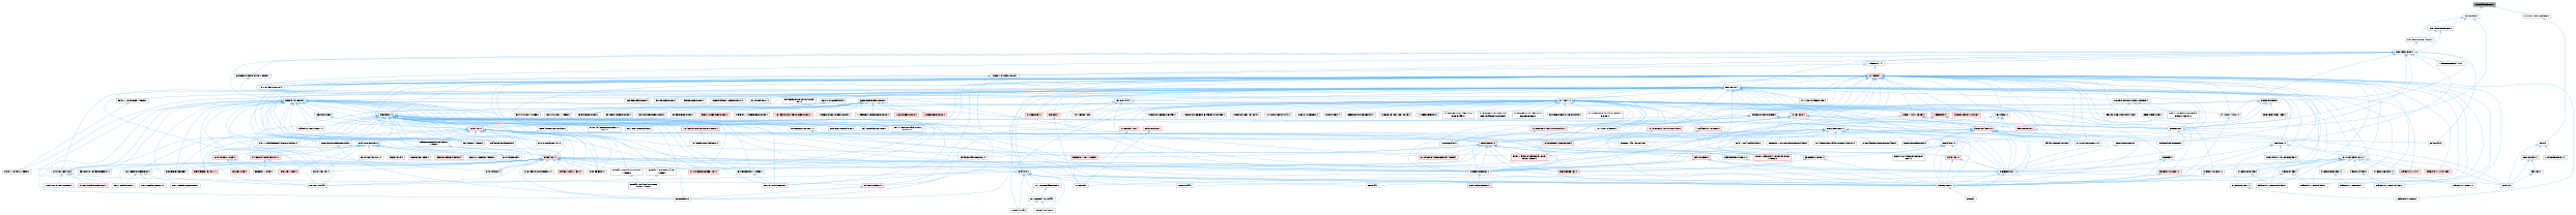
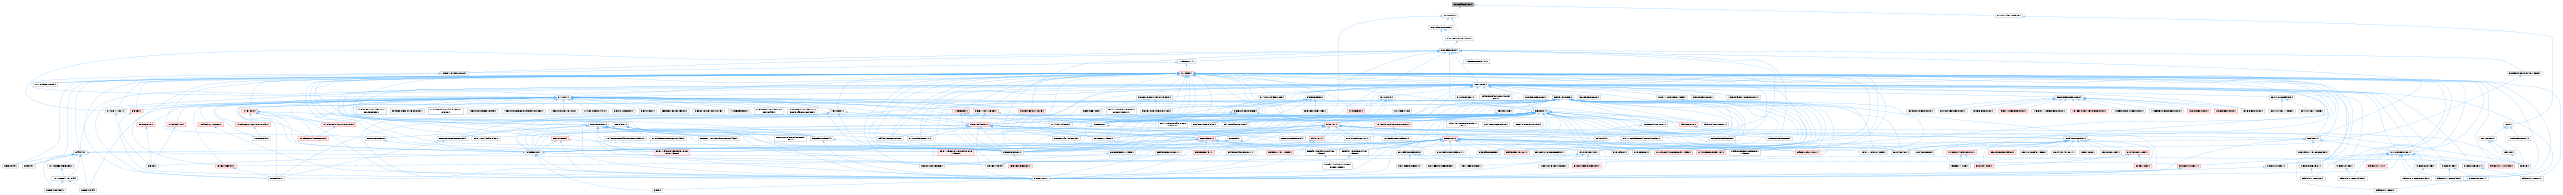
  digraph {
    node [color=grey40 fillcolor=white fontname=Helvetica fontsize=10 shape=box style=filled]
    edge [color=steelblue1 dir=back fontname=Helvetica fontsize=10 labelfontname=Helvetica labelfontsize=10 style=solid]
    n1 [color=gray40 fillcolor=grey60 fontcolor=black height=0.2 label="FontSdfSettings.h" width=0.4]
    n2 [height=0.2 label="FontCache.h" width=0.4]
    n3 [height=0.2 label="FontProviderInterface.h" width=0.4]
    n4 [height=0.2 label="DrawElementPayloads.h" width=0.4]
    n5 [height=0.2 label="SlateCore.h" width=0.4]
    n6 [height=0.2 label="DrawElementTypes.h" width=0.4]
    n7 [height=0.2 label="Font.h" width=0.4]
    n8 [height=0.2 label="DrawElements.h" width=0.4]
    n9 [height=0.2 label="Engine.h" width=0.4]
    n10 [height=0.2 label="SlateBasics.h" width=0.4]
    n11 [height=0.2 label="PaintUtils.h" width=0.4]
    n12 [height=0.2 label="SBoxPanel.h" width=0.4]
    n13 [height=0.2 label="SlateSharedPCH.h" width=0.4]
    n14 [height=0.2 label="SSpinBox.h" width=0.4]
    n15 [height=0.2 label="STableRow.h" width=0.4]
    n16 [height=0.2 label="SubTrackEditorBase.h" width=0.4]
    n17 [height=0.2 label="SVirtualWindow.h" width=0.4]
    n18 [height=0.2 label="STriggerThresholdLineWidget.h" width=0.4]
    n19 [height=0.2 label="SlateInvalidationRoot.h" width=0.4]
    n20 [height=0.2 label="SlateRenderer.h" width=0.4]
    n21 [height=0.2 label="WidgetBaseBehavior.h" width=0.4]
    n22 [height=0.2 label="WidgetProxy.h" width=0.4]
    n23 [height=0.2 label="BoneDragDropOp.h" width=0.4]
    n24 [height=0.2 label="ClassDragDropOp.h" width=0.4]
    n25 [height=0.2 label="CommonLoadGuard.h" width=0.4]
    n26 [height=0.2 label="DecoratedDragDropOp.h" width=0.4]
    n27 [height=0.2 label="LevelDragDropOp.h" width=0.4]
    n28 [height=0.2 label="DiffUtils.h" width=0.4]
    n29 [height=0.2 label="GameModeInfoCustomizer.h" width=0.4]
    n30 [height=0.2 label="LayoutUtils.h" width=0.4]
    n31 [height=0.2 label="MaterialGraphNode_Custom.h" width=0.4]
    n32 [height=0.2 label="PropertyCustomizationHelpers.h" width=0.4]
    n33 [height=0.2 label="SAudioTextBox.h" width=0.4]
    n34 [height=0.2 label="SBreadcrumbTrail.h" width=0.4]
    n35 [height=0.2 label="SComboButton.h" width=0.4]
    n36 [height=0.2 label="SEditableComboBox.h" width=0.4]
    n37 [height=0.2 label="SSCSEditor.h" width=0.4]
    n38 [height=0.2 label="SGridLineSpacingList.h" width=0.4]
    n39 [height=0.2 label="SNumericDropDown.h" width=0.4]
    n40 [height=0.2 label="SFilterBarClippingHorizontal\lBox.h" width=0.4]
    n41 [height=0.2 label="SHeader.h" width=0.4]
    n42 [height=0.2 label="SNumericEntryBox.h" width=0.4]
    n43 [height=0.2 label="SVector2DSlider.h" width=0.4]
    n44 [height=0.2 label="SVector2DTextBox.h" width=0.4]
    n45 [height=0.2 label="SVector4Slider.h" width=0.4]
    n46 [height=0.2 label="SVector4TextBox.h" width=0.4]
    n47 [height=0.2 label="SVectorSlider.h" width=0.4]
    n48 [height=0.2 label="SVectorTextBox.h" width=0.4]
    n49 [height=0.2 label="SRigVMVariantTagWidget.h" width=0.4]
    n50 [height=0.2 label="SRigVMVariantWidget.h" width=0.4]
    n51 [height=0.2 label="SScrollBox.h" width=0.4]
    n52 [height=0.2 label="SSegmentedControl.h" width=0.4]
    n53 [height=0.2 label="SSkeletonWidget.h" width=0.4]
    n54 [height=0.2 label="STableViewBase.h" width=0.4]
    n55 [height=0.2 label="SWindow.h" width=0.4]
    n56 [height=0.2 label="SWindowTitleBar.h" width=0.4]
    n57 [height=0.2 label="SWindowTitleBarArea.h" width=0.4]
    n58 [height=0.2 label="SocketDragDropOp.h" width=0.4]
    n59 [color=red fillcolor="#FFF0F0" height=0.2 label="EngineSharedPCH.h" width=0.4]
    n60 [height=0.2 label="SlateExtras.h" width=0.4]
    n61 [height=0.2 label="STransformViewportToolbar.h" width=0.4]
    n62 [height=0.2 label="SBlueprintDiff.h" width=0.4]
    n63 [height=0.2 label="SBoneMappingBase.h" width=0.4]
    n64 [color=red fillcolor="#FFF0F0" height=0.2 label="SComboBox.h" width=0.4]
    n65 [height=0.2 label="SComponentClassCombo.h" width=0.4]
    n66 [height=0.2 label="DataflowTransformOutliner\lWidget.h" width=0.4]
    n67 [height=0.2 label="DataflowVerticesOutliner\lWidget.h" width=0.4]
    n68 [height=0.2 label="SFilterConfiguratorRow.h" width=0.4]
    n69 [color=red fillcolor="#FFF0F0" height=0.2 label="SelectionViewWidget.h" width=0.4]
    n70 [height=0.2 label="BoneSelectionWidget.h" width=0.4]
    n71 [height=0.2 label="CurveEditorTreeTraits.h" width=0.4]
    n72 [height=0.2 label="DlgReferenceTree.h" width=0.4]
    n73 [height=0.2 label="FindInBlueprints.h" width=0.4]
    n74 [height=0.2 label="FindInGraph.h" width=0.4]
    n75 [height=0.2 label="IDetailDragDropHandler.h" width=0.4]
    n76 [height=0.2 label="IOutlinerExtension.h" width=0.4]
    n77 [height=0.2 label="OutlinerSpacer.h" width=0.4]
    n78 [height=0.2 label="SOutlinerView.h" width=0.4]
    n79 [color=red fillcolor="#FFF0F0" height=0.2 label="NavigationToolItemParameters.h" width=0.4]
    n80 [height=0.2 label="PropertyInfoViewStyle.h" width=0.4]
    n81 [height=0.2 label="ReferenceSectionSelection\lWidget.h" width=0.4]
    n82 [height=0.2 label="SAnimAttributeView.h" width=0.4]
    n83 [height=0.2 label="SDeleteAssetsDialog.h" width=0.4]
    n84 [height=0.2 label="SFilterableObjectList.h" width=0.4]
    n85 [height=0.2 label="SFixupSelfContextDlg.h" width=0.4]
    n86 [color=red fillcolor="#FFF0F0" height=0.2 label="SGraphActionMenu.h" width=0.4]
    n87 [height=0.2 label="SGraphPinComboBox.h" width=0.4]
    n88 [height=0.2 label="SKeySelector.h" width=0.4]
    n89 [color=red fillcolor="#FFF0F0" height=0.2 label="SKismetDebugTreeView.h" width=0.4]
    n90 [color=red fillcolor="#FFF0F0" height=0.2 label="SListView.h" width=0.4]
    n91 [color=red fillcolor="#FFF0F0" height=0.2 label="STreeView.h" width=0.4]
    n92 [height=0.2 label="SNavigationToolTreeRow.h" width=0.4]
    n93 [color=red fillcolor="#FFF0F0" height=0.2 label="STableTreeViewRow.h" width=0.4]
    n94 [height=0.2 label="SListViewSelectorDropdown\lMenu.h" width=0.4]
    n95 [height=0.2 label="SPrivateAssetsDialog.h" width=0.4]
    n96 [height=0.2 label="SSkinWeightProfileImport\lOptions.h" width=0.4]
    n97 [height=0.2 label="SSuggestionTextBox.h" width=0.4]
    n98 [color=red fillcolor="#FFF0F0" height=0.2 label="SAudioOscilloscopePanelWidget.h" width=0.4]
    n99 [height=0.2 label="SInvalidationPanel.h" width=0.4]
    n100 [color=red fillcolor="#FFF0F0" height=0.2 label="SlateApplication.h" width=0.4]
    n101 [height=0.2 label="EngineFontServices.h" width=0.4]
    n102 [height=0.2 label="SlateApplicationBase.h" width=0.4]
    n103 [color=red fillcolor="#FFF0F0" height=0.2 label="SWidget.h" width=0.4]
    n104 [height=0.2 label="CommonLazyImage.h" width=0.4]
    n105 [height=0.2 label="CommonLazyWidget.h" width=0.4]
    n106 [color=red fillcolor="#FFF0F0" height=0.2 label="ActorDragDropOp.h" width=0.4]
    n107 [color=red fillcolor="#FFF0F0" height=0.2 label="AssetDragDropOp.h" width=0.4]
    n108 [height=0.2 label="CollectionDragDropOp.h" width=0.4]
    n109 [height=0.2 label="CompositeDragDropOp.h" width=0.4]
    n110 [height=0.2 label="FolderDragDropOp.h" width=0.4]
    n111 [color=red fillcolor="#FFF0F0" height=0.2 label="GraphNodeDragDropOp.h" width=0.4]
    n112 [height=0.2 label="HierarchyWidgetDragDropOp.h" width=0.4]
    n113 [color=red fillcolor="#FFF0F0" height=0.2 label="NavigationToolItemDragDropOp.h" width=0.4]
    n114 [height=0.2 label="WidgetPropertyDragDropOp.h" width=0.4]
    n115 [height=0.2 label="WidgetTemplateDragDropOp.h" width=0.4]
    n116 [height=0.2 label="AsyncDetailViewDiff.h" width=0.4]
    n117 [height=0.2 label="SDetailsDiff.h" width=0.4]
    n118 [height=0.2 label="SDetailsSplitter.h" width=0.4]
    n119 [height=0.2 label="AsyncTreeDifferences.h" width=0.4]
    n120 [height=0.2 label="DetailsDiff.h" width=0.4]
    n121 [height=0.2 label="SCSDiff.h" width=0.4]
    n122 [height=0.2 label="SLinkedBox.cpp" width=0.4]
    n123 [color=red fillcolor="#FFF0F0" height=0.2 label="SNodePanel.h" width=0.4]
    n124 [height=0.2 label="DetailTreeNode.h" width=0.4]
    n125 [height=0.2 label="PerlinNoiseChannelDetails\lCustomization.h" width=0.4]
    n126 [color=red fillcolor="#FFF0F0" height=0.2 label="STableTreeView.h" width=0.4]
    n127 [height=0.2 label="CategoryMenuComboButtonBuilder.h" width=0.4]
    n128 [height=0.2 label="MovieSceneConditionCustomization.h" width=0.4]
    n129 [height=0.2 label="OverridesComboButtonBuilder.h" width=0.4]
    n130 [color=red fillcolor="#FFF0F0" height=0.2 label="SRigVMGraphPinEditableName\lValueWidget.h" width=0.4]
    n131 [color=red fillcolor="#FFF0F0" height=0.2 label="SRigVMGraphPinNameListValue\lWidget.h" width=0.4]
    n132 [height=0.2 label="SPopUpErrorText.h" width=0.4]
    n133 [color=red fillcolor="#FFF0F0" height=0.2 label="SGraphPinNum.h" width=0.4]
    n134 [color=red fillcolor="#FFF0F0" height=0.2 label="SGraphPinNumSlider.h" width=0.4]
    n135 [height=0.2 label="SGraphPinVector2DSlider.h" width=0.4]
    n136 [height=0.2 label="SGraphPinVectorSlider.h" width=0.4]
    n137 [color=red fillcolor="#FFF0F0" height=0.2 label="SRotatorInputBox.h" width=0.4]
    n138 [height=0.2 label="SVectorInputBox.h" width=0.4]
    n139 [height=0.2 label="SGraphPinVector2D.h" width=0.4]
    n140 [height=0.2 label="SGraphPinVector4Slider.h" width=0.4]
    n141 [height=0.2 label="SGraphPinVector4.h" width=0.4]
    n142 [height=0.2 label="SGraphPinVector.h" width=0.4]
    n143 [height=0.2 label="SCommonHierarchicalScroll\lBox.h" width=0.4]
    n144 [height=0.2 label="SCurveEditorTree.h" width=0.4]
    n145 [height=0.2 label="RigVMVariableDetailCustomization.h" width=0.4]
    n146 [color=red fillcolor="#FFF0F0" height=0.2 label="STileView.h" width=0.4]
    n147 [height=0.2 label="SBlueprintNamespaceEntry.h" width=0.4]
    n148 [height=0.2 label="IItemsSource.h" width=0.4]
    n149 [color=red fillcolor="#FFF0F0" height=0.2 label="BlueprintEditor.h" width=0.4]
    n150 [height=0.2 label="AnimationEditorUtils.h" width=0.4]
    n151 [color=red fillcolor="#FFF0F0" height=0.2 label="Dialogs.h" width=0.4]
    n152 [height=0.2 label="DlgPickAssetPath.h" width=0.4]
    n153 [height=0.2 label="DlgPickPath.h" width=0.4]
    n154 [color=red fillcolor="#FFF0F0" height=0.2 label="EditorEngine.h" width=0.4]
    n155 [height=0.2 label="FeedbackContextEditor.h" width=0.4]
    n156 [color=red fillcolor="#FFF0F0" height=0.2 label="GameEngine.h" width=0.4]
    n157 [height=0.2 label="IPIEPreviewDeviceModule.h" width=0.4]
    n158 [color=red fillcolor="#FFF0F0" height=0.2 label="IPixelStreaming2InputHandler.h" width=0.4]
    n159 [height=0.2 label="InputHandler.h" width=0.4]
    n160 [color=red fillcolor="#FFF0F0" height=0.2 label="IPixelStreamingInputHandler.h" width=0.4]
    n161 [color=red fillcolor="#FFF0F0" height=0.2 label="IPixelStreamingStreamer.h" width=0.4]
    n162 [height=0.2 label="IWidgetReflector.h" width=0.4]
    n163 [height=0.2 label="MenuStack.h" width=0.4]
    n164 [height=0.2 label="SRigVMBulkEditDialog.h" width=0.4]
    n165 [color=red fillcolor="#FFF0F0" height=0.2 label="NotificationManager.h" width=0.4]
    n166 [height=0.2 label="PixelStreamingVideoInput\lBackBuffer.h" width=0.4]
    n167 [height=0.2 label="PixelStreamingVideoInput\lBackBufferComposited.h" width=0.4]
    n168 [height=0.2 label="PixelStreamingVideoInput\lRenderTarget.h" width=0.4]
    n169 [color=red fillcolor="#FFF0F0" height=0.2 label="PropertyEditorModule.h" width=0.4]
    n170 [height=0.2 label="SFilterExpressionHelpDialog.h" width=0.4]
    n171 [color=red fillcolor="#FFF0F0" height=0.2 label="SViewport.h" width=0.4]
    n172 [height=0.2 label="SWorldPartitionBuildNavigation\lDialog.h" width=0.4]
    n173 [color=red height=0.2 label="SlateWindowHelper.h" width=0.4]
    n174 [color=red fillcolor="#FFF0F0" height=0.2 label="TabManager.h" width=0.4]
    n175 [color=red fillcolor="#FFF0F0" height=0.2 label="UnrealEdMisc.h" width=0.4]
    n176 [height=0.2 label="VideoProducerBackBuffer.h" width=0.4]
    n177 [height=0.2 label="VideoProducerBackBufferComposited.h" width=0.4]
    n178 [height=0.2 label="VideoProducerViewport.h" width=0.4]
    n179 [color=red fillcolor="#FFF0F0" height=0.2 label="WidgetPath.h" width=0.4]
    n180 [height=0.2 label="Slate.h" width=0.4]
-   n181 [height=0.2 label="UnrealEd.h" width=0.4]
+   n181 [height=0.2 label="Dialog.h" width=0.4]
    n182 [height=0.2 label="DataflowCollectionSpread\lSheetWidget.h" width=0.4]
    n183 [height=0.2 label="SCurveEditorTreePin.h" width=0.4]
    n184 [height=0.2 label="SCurveEditorTreeSelect.h" width=0.4]
    n185 [color=red fillcolor="#FFF0F0" height=0.2 label="BlueprintEditorSettings.h" width=0.4]
    n186 [height=0.2 label="ImaginaryBlueprintData.h" width=0.4]
    n187 [height=0.2 label="CategoryModel.h" width=0.4]
    n188 [color=red fillcolor="#FFF0F0" height=0.2 label="ChannelModel.h" width=0.4]
    n189 [color=red fillcolor="#FFF0F0" height=0.2 label="FolderModel.h" width=0.4]
    n190 [color=red fillcolor="#FFF0F0" height=0.2 label="ISequencerTrackEditor.h" width=0.4]
    n191 [color=red fillcolor="#FFF0F0" height=0.2 label="LinkedOutlinerExtension.h" width=0.4]
    n192 [color=red fillcolor="#FFF0F0" height=0.2 label="OutlinerItemModel.h" width=0.4]
    n193 [height=0.2 label="SColumnToggleWidget.h" width=0.4]
    n194 [height=0.2 label="SOutlinerViewRow.h" width=0.4]
    n195 [height=0.2 label="STrackLane.h" width=0.4]
    n196 [height=0.2 label="SequenceModel.h" width=0.4]
    n197 [height=0.2 label="NavigationToolAddItem.h" width=0.4]
    n198 [height=0.2 label="AudioDebugDraw.h" width=0.4]
    n199 [height=0.2 label="CanvasItem.h" width=0.4]
    n200 [height=0.2 label="Canvas.h" width=0.4]
    n1 -> n2
    n1 -> n3
    n2 -> n4
    n2 -> n5
    n2 -> n6
    n3 -> n7
    n4 -> n8
    n5 -> n9
    n5 -> n10
    n6 -> n4
    n6 -> n8
    n7 -> n9
    n7 -> n198
    n7 -> n199
    n8 -> n5
    n8 -> n11
    n8 -> n12
    n8 -> n13
    n8 -> n14
    n8 -> n15
    n8 -> n16
    n8 -> n17
    n8 -> n18
    n8 -> n19
    n8 -> n20
    n8 -> n21
    n8 -> n22
    n10 -> n9
    n10 -> n60
    n10 -> n180
    n10 -> n181
    n12 -> n5
    n12 -> n13
    n12 -> n14
    n12 -> n15
    n12 -> n23
    n12 -> n24
    n12 -> n25
    n12 -> n26
    n12 -> n27
    n12 -> n28
    n12 -> n29
    n12 -> n30
    n12 -> n31
    n12 -> n32
    n12 -> n33
    n12 -> n34
    n12 -> n35
    n12 -> n36
    n12 -> n37
    n12 -> n38
    n12 -> n39
    n12 -> n40
    n12 -> n41
    n12 -> n42
    n12 -> n43
    n12 -> n44
    n12 -> n45
    n12 -> n46
    n12 -> n47
    n12 -> n48
    n12 -> n49
    n12 -> n50
    n12 -> n51
    n12 -> n52
    n12 -> n53
    n12 -> n54
    n12 -> n55
    n12 -> n56
    n12 -> n57
    n12 -> n58
    n13 -> n59
    n14 -> n10
    n14 -> n42
    n14 -> n60
    n14 -> n61
    n15 -> n10
    n15 -> n13
    n15 -> n37
    n15 -> n53
    n15 -> n60
    n15 -> n62
    n15 -> n63
    n15 -> n64
    n15 -> n65
    n15 -> n66
    n15 -> n67
    n15 -> n68
    n15 -> n69
    n15 -> n70
    n15 -> n71
    n15 -> n72
    n15 -> n73
    n15 -> n74
    n15 -> n75
    n15 -> n76
    n15 -> n77
    n15 -> n78
    n15 -> n79
    n15 -> n80
    n15 -> n81
    n15 -> n82
    n15 -> n83
    n15 -> n84
    n15 -> n85
    n15 -> n86
    n15 -> n87
    n15 -> n88
    n15 -> n89
    n15 -> n90
    n15 -> n91
    n15 -> n92
    n15 -> n93
    n15 -> n94
    n15 -> n95
    n15 -> n96
    n15 -> n97
    n17 -> n60
    n18 -> n98
    n19 -> n55
    n19 -> n99
    n20 -> n5
    n20 -> n13
    n20 -> n100
    n20 -> n101
    n20 -> n102
    n22 -> n19
    n22 -> n103
    n25 -> n104
    n25 -> n105
    n26 -> n27
    n26 -> n106
    n26 -> n107
    n26 -> n108
    n26 -> n109
    n26 -> n110
    n26 -> n111
    n26 -> n112
    n26 -> n113
    n26 -> n114
    n26 -> n115
    n28 -> n62
    n28 -> n116
    n28 -> n117
    n28 -> n118
    n28 -> n119
    n28 -> n120
    n28 -> n121
    n30 -> n5
    n30 -> n13
    n30 -> n122
    n30 -> n123
    n32 -> n29
    n32 -> n124
    n32 -> n125
    n34 -> n60
    n34 -> n126
    n35 -> n10
    n35 -> n13
    n35 -> n38
    n35 -> n39
    n35 -> n60
    n35 -> n63
    n35 -> n64
    n35 -> n65
    n35 -> n127
    n35 -> n128
    n35 -> n129
    n35 -> n130
    n35 -> n131
    n35 -> n132
    n36 -> n60
    n41 -> n10
    n41 -> n60
    n42 -> n43
    n42 -> n44
    n42 -> n45
    n42 -> n46
    n42 -> n47
    n42 -> n60
    n42 -> n133
    n42 -> n134
    n42 -> n135
    n42 -> n136
    n42 -> n137
    n42 -> n138
    n43 -> n135
    n44 -> n139
    n45 -> n140
    n46 -> n141
    n47 -> n48
    n47 -> n136
    n48 -> n142
    n49 -> n50
    n51 -> n10
    n51 -> n13
    n51 -> n34
    n51 -> n60
    n51 -> n143
    n54 -> n10
    n54 -> n13
    n54 -> n15
    n54 -> n37
    n54 -> n53
    n54 -> n60
    n54 -> n62
    n54 -> n63
    n54 -> n64
    n54 -> n65
    n54 -> n70
    n54 -> n72
    n54 -> n73
    n54 -> n74
    n54 -> n78
    n54 -> n81
    n54 -> n83
    n54 -> n84
    n54 -> n85
    n54 -> n86
    n54 -> n87
    n54 -> n88
    n54 -> n89
    n54 -> n90
    n54 -> n91
    n54 -> n93
    n54 -> n96
    n54 -> n97
    n54 -> n126
    n54 -> n144
    n54 -> n145
    n54 -> n146
    n54 -> n147
    n54 -> n148
    n55 -> n5
    n55 -> n13
    n55 -> n17
    n55 -> n53
    n55 -> n56
    n55 -> n62
    n55 -> n96
    n55 -> n100
    n55 -> n117
    n55 -> n149
    n55 -> n150
    n55 -> n151
    n55 -> n152
    n55 -> n153
    n55 -> n154
    n55 -> n155
    n55 -> n156
    n55 -> n157
    n55 -> n158
    n55 -> n159
    n55 -> n160
    n55 -> n161
    n55 -> n162
    n55 -> n163
    n55 -> n164
    n55 -> n165
    n55 -> n166
    n55 -> n167
    n55 -> n168
    n55 -> n169
    n55 -> n170
    n55 -> n171
    n55 -> n172
    n55 -> n173
    n55 -> n174
    n55 -> n175
    n55 -> n176
    n55 -> n177
    n55 -> n178
    n55 -> n179
    n60 -> n180
    n64 -> n10
    n64 -> n13
    n64 -> n36
    n64 -> n60
    n64 -> n66
    n64 -> n67
    n64 -> n68
    n64 -> n69
    n64 -> n98
    n64 -> n126
    n64 -> n130
    n64 -> n131
    n65 -> n37
    n66 -> n182
    n67 -> n182
    n70 -> n63
    n71 -> n144
    n71 -> n183
    n71 -> n184
    n73 -> n149
    n73 -> n185
    n73 -> n186
    n76 -> n77
    n76 -> n78
    n76 -> n187
    n76 -> n188
    n76 -> n189
    n76 -> n190
    n76 -> n191
    n76 -> n192
    n76 -> n193
    n76 -> n194
    n76 -> n195
    n76 -> n196
    n79 -> n197
    n90 -> n10
    n90 -> n13
    n90 -> n53
    n90 -> n60
    n90 -> n62
    n90 -> n64
    n90 -> n76
    n90 -> n81
    n90 -> n82
    n90 -> n84
    n90 -> n91
    n90 -> n130
    n90 -> n131
    n90 -> n145
    n90 -> n146
    n91 -> n10
    n91 -> n13
    n91 -> n28
    n91 -> n37
    n91 -> n50
    n91 -> n60
    n91 -> n62
    n91 -> n66
    n91 -> n67
    n91 -> n70
    n91 -> n71
    n91 -> n72
    n91 -> n73
    n91 -> n74
    n91 -> n78
-   n81 -> n91
+   n91 -> n81
    n91 -> n86
    n91 -> n88
    n91 -> n89
    n91 -> n92
    n91 -> n93
    n91 -> n126
    n91 -> n144
    n91 -> n147
    n97 -> n60
    n100 -> n10
    n100 -> n11
    n100 -> n13
    n100 -> n14
    n100 -> n16
    n100 -> n38
    n100 -> n39
    n100 -> n52
    n100 -> n60
    n100 -> n64
    n100 -> n80
    n100 -> n164
    n102 -> n5
    n102 -> n13
    n102 -> n56
    n102 -> n90
    n102 -> n100
    n103 -> n5
    n103 -> n12
    n103 -> n13
    n103 -> n15
    n103 -> n17
    n103 -> n28
    n103 -> n29
    n103 -> n32
    n103 -> n34
    n103 -> n35
    n103 -> n37
    n103 -> n38
    n103 -> n39
    n103 -> n42
    n103 -> n51
    n103 -> n53
    n103 -> n55
    n103 -> n56
    n103 -> n57
    n103 -> n61
    n103 -> n63
    n103 -> n64
    n103 -> n70
    n103 -> n73
    n103 -> n74
    n103 -> n78
    n103 -> n81
    n103 -> n83
    n103 -> n84
    n103 -> n85
    n103 -> n86
    n103 -> n88
    n103 -> n89
    n103 -> n99
    n103 -> n100
    n103 -> n120
    n103 -> n121
    n103 -> n123
    n103 -> n126
    n103 -> n130
    n103 -> n131
    n103 -> n132
    n103 -> n133
    n103 -> n134
    n103 -> n135
    n103 -> n136
    n103 -> n137
    n103 -> n138
    n103 -> n139
    n103 -> n140
    n103 -> n141
    n103 -> n142
    n103 -> n149
    n103 -> n151
    n103 -> n163
    n103 -> n169
    n103 -> n171
    n103 -> n173
    n103 -> n179
    n116 -> n117
    n116 -> n118
    n119 -> n116
    n132 -> n10
    n137 -> n60
    n138 -> n60
    n146 -> n10
    n146 -> n60
    n148 -> n90
    n149 -> n37
    n151 -> n181
    n154 -> n181
    n156 -> n9
    n158 -> n159
    n160 -> n161
    n163 -> n10
    n163 -> n13
    n163 -> n60
    n163 -> n100
    n165 -> n60
    n171 -> n10
    n171 -> n60
    n171 -> n156
    n171 -> n158
    n171 -> n160
    n171 -> n161
    n173 -> n5
    n173 -> n13
    n173 -> n100
    n174 -> n10
    n174 -> n13
    n174 -> n60
    n175 -> n181
    n179 -> n5
    n179 -> n13
    n179 -> n100
    n191 -> n187
    n191 -> n188
    n192 -> n187
    n192 -> n188
    n192 -> n189
    n199 -> n9
    n199 -> n200
    n200 -> n9
  }
